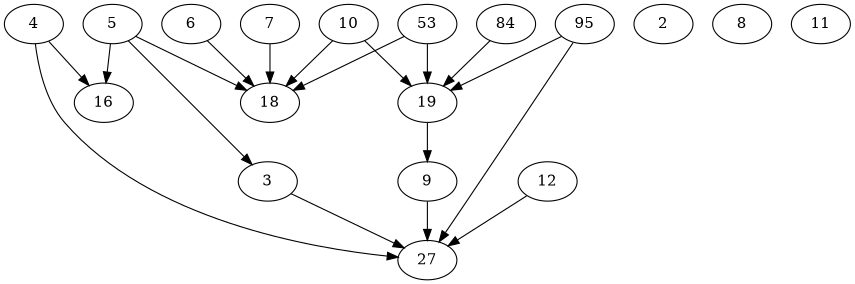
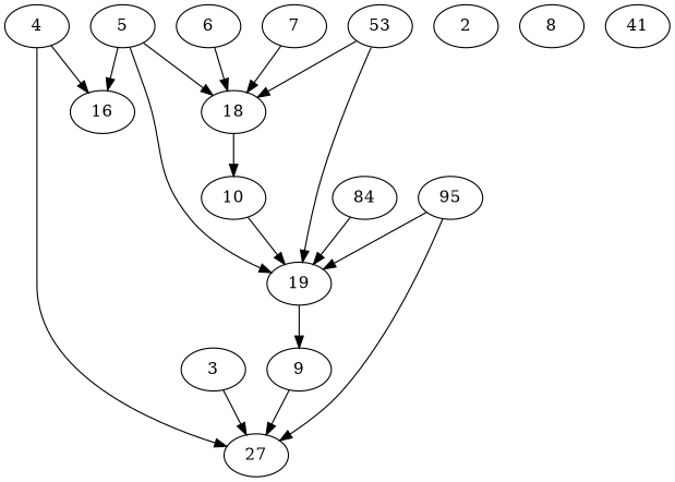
  digraph {
    node [alpha=0.04]
    16 [alpha=0.10 expect_size=32116736]
    2 [expect_size=35322880]
    3 [alpha=0.01 expect_size=43039744]
    n4 [alpha=0.07 expect_size=51241984 label=27]
    4 [expect_size=30501888]
    5 [alpha=0.16 expect_size=42389504]
    18 [alpha=0.06 expect_size=49983488]
    19 [alpha=0.05 expect_size=40235008]
    9 [alpha=0.11 expect_size=33831936]
    6 [alpha=0.08 expect_size=49160192]
    7 [alpha=0.19 expect_size=14413824]
    8 [alpha=0.16 expect_size=25143296]
    10 [expect_size=43258880]
-   11 [alpha=0.14 expect_size=13355008]
-   12 [alpha=0.10 expect_size=18785280]
+   11 [alpha=0.14 expect_size=13355008 label=41]
    n16 [alpha=0.13 expect_size=29302784 label=53]
    n17 [alpha=0.13 expect_size=31171584 label=84]
    n18 [alpha=0.19 expect_size=41377792 label=95]
    3 -> n4
    4 -> 16
    4 -> n4
    5 -> 16
    5 -> 18
-   5 -> 3
+   5 -> 19
    19 -> 9
    9 -> n4
    6 -> 18
    7 -> 18
-   10 -> 18
+   18 -> 10
    10 -> 19
-   12 -> n4
    n16 -> 18
    n16 -> 19
    n17 -> 19
    n18 -> n4
    n18 -> 19
  }
